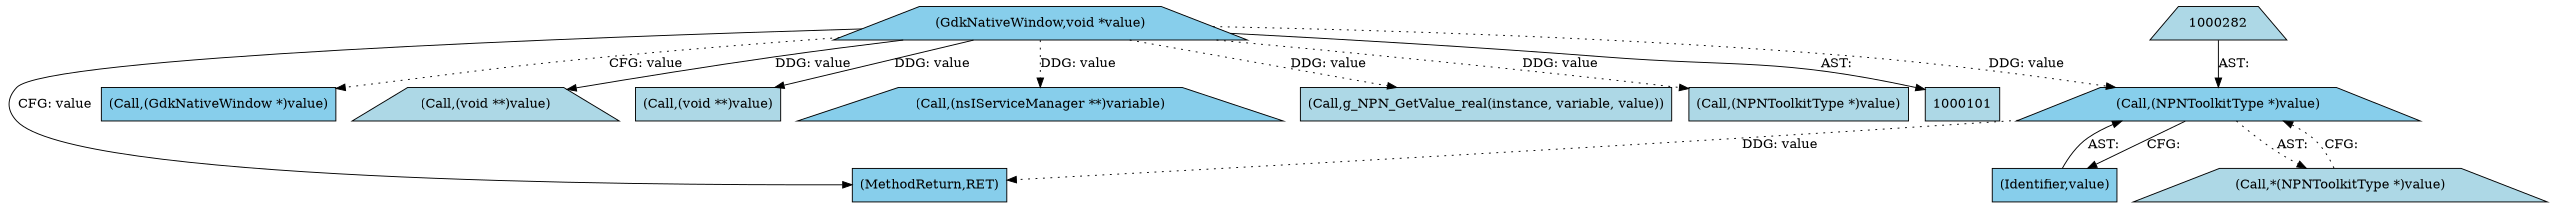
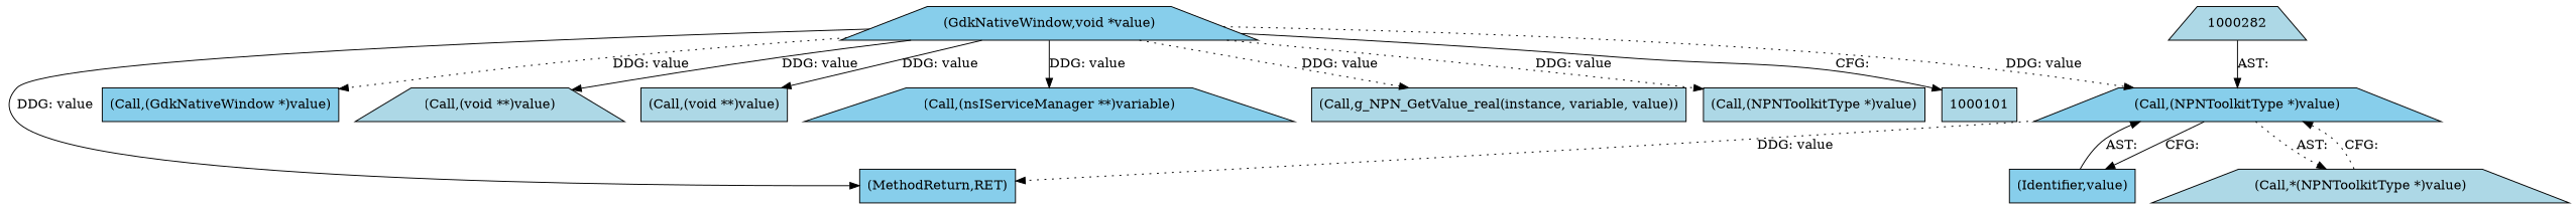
  digraph {
    node [fillcolor=lightblue shape=box style=filled]
    edge [style=dotted]
    n1 [fillcolor=skyblue label="(Call,(NPNToolkitType *)value)" shape=trapezium]
    n2 [fillcolor=skyblue label="(Identifier,value)"]
    n3 [fillcolor=skyblue label="(MethodReturn,RET)"]
    n4 [label="(Call,*(NPNToolkitType *)value)" shape=trapezium]
    n5 [fillcolor=skyblue label="(GdkNativeWindow,void *value)" shape=trapezium]
    n6 [fillcolor=skyblue label="(Call,(GdkNativeWindow *)value)"]
    n7 [label="(Call,(void **)value)" shape=trapezium]
    n8 [label="(Call,(void **)value)"]
    n9 [fillcolor=skyblue label="(Call,(nsIServiceManager **)variable)" shape=trapezium]
    n10 [label="(Call,g_NPN_GetValue_real(instance, variable, value))"]
    n11 [label="(Call,(NPNToolkitType *)value)"]
    1000101
    1000282 [shape=trapezium]
    n1 -> n2 [label="CFG: " style=solid]
    n1 -> n3 [label="DDG: value"]
    n1 -> n4 [label="AST: "]
    n2 -> n1 [label="AST: " style=solid]
    n4 -> n1 [label="CFG: "]
    n5 -> n1 [label="DDG: value"]
-   n5 -> n3 [label="CFG: value" style=solid]
-   n5 -> n6 [label="CFG: value"]
+   n5 -> n3 [label="DDG: value" style=solid]
+   n5 -> n6 [label="DDG: value"]
    n5 -> n7 [label="DDG: value" style=solid]
    n5 -> n8 [label="DDG: value" style=solid]
-   n5 -> n9 [label="DDG: value"]
+   n5 -> n9 [label="DDG: value" style=solid]
    n5 -> n10 [label="DDG: value"]
    n5 -> n11 [label="DDG: value"]
-   n5 -> 1000101 [label="AST: " style=solid]
+   n5 -> 1000101 [label="CFG: " style=solid]
    1000282 -> n1 [label="AST: " style=solid]
  }
